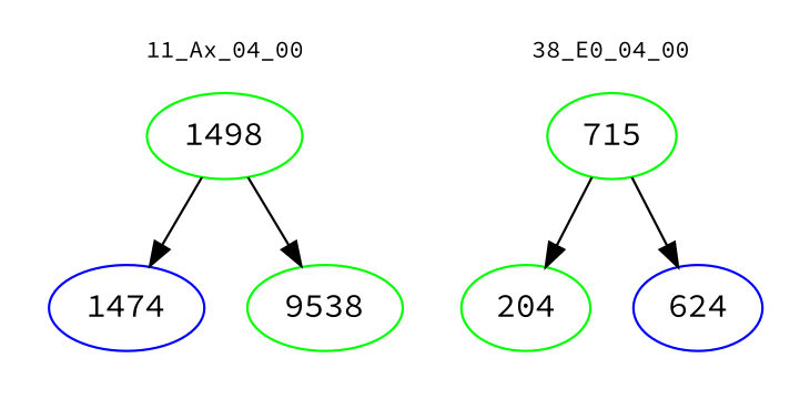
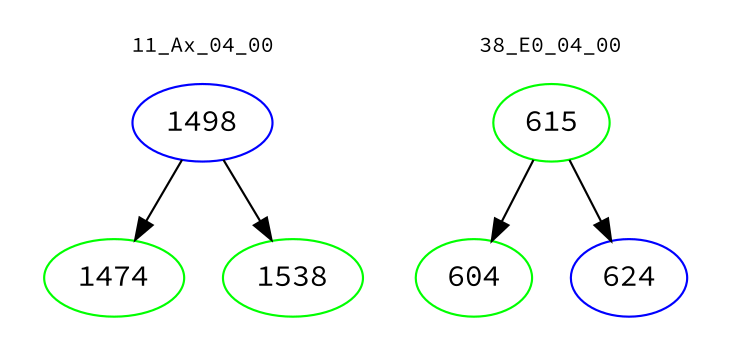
  digraph {
    fontname="Source Code Pro"
    node [color=green fontname="Source Code Pro"]
    edge [color=black fontname="Source Code Pro"]
-   n1 [label=1498]
-   n2 [color=blue label=1474]
-   n3 [label=9538]
-   n4 [label=715]
-   n5 [label=204]
+   n1 [color=blue label=1498]
+   n2 [label=1474]
+   n3 [label=1538]
+   n4 [label=615]
+   n5 [label=604]
    n6 [color=blue label=624]
    subgraph cluster_1 {
      color=white
      fontsize=10
      label="11_Ax_04_00"
      n1
      n2
      n3
    }
    subgraph cluster_2 {
      color=white
      fontsize=10
      label="38_E0_04_00"
      n4
      n5
      n6
    }
    n1 -> n2
    n1 -> n3
    n4 -> n5
    n4 -> n6
  }
